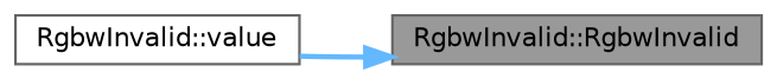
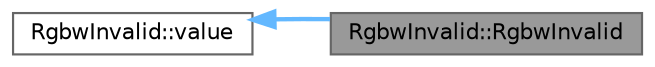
  digraph {
    rankdir=RL
    node [fontname=Helvetica fontsize=10 shape=box style=filled]
    n1 [color=gray40 fillcolor=grey60 fontcolor=black height=0.2 label="RgbwInvalid::RgbwInvalid" width=0.4]
    n2 [color=grey40 fillcolor=white height=0.2 label="RgbwInvalid::value" width=0.4]
-   n1 -> n2 [color=steelblue1 dir=back fontname=Helvetica fontsize=10 labelfontname=Helvetica labelfontsize=10 style=bold]
+   n2 -> n1 [color=steelblue1 dir=back fontname=Helvetica fontsize=10 labelfontname=Helvetica labelfontsize=10 style=bold]
  }
